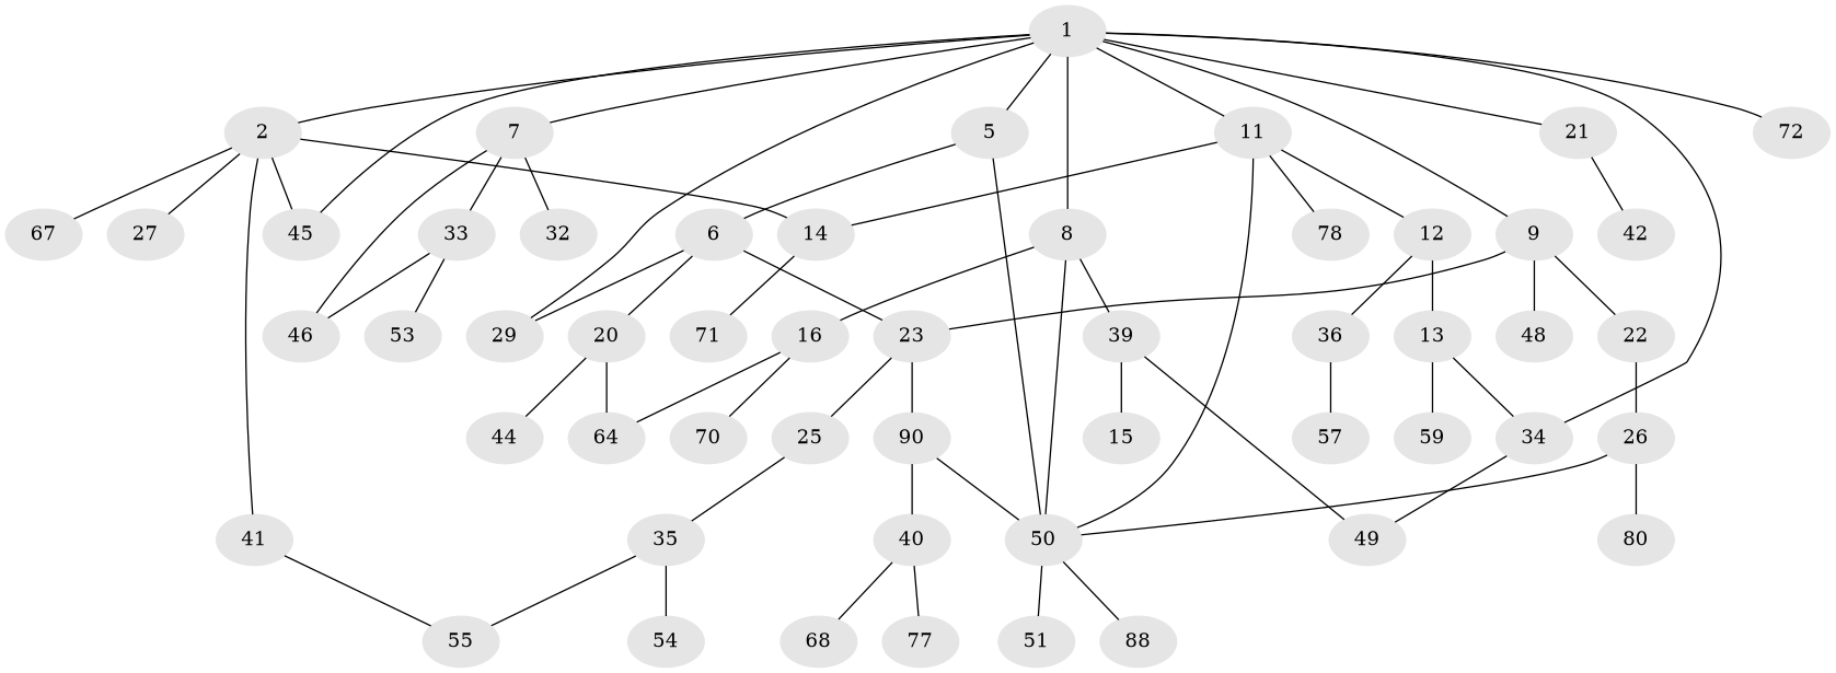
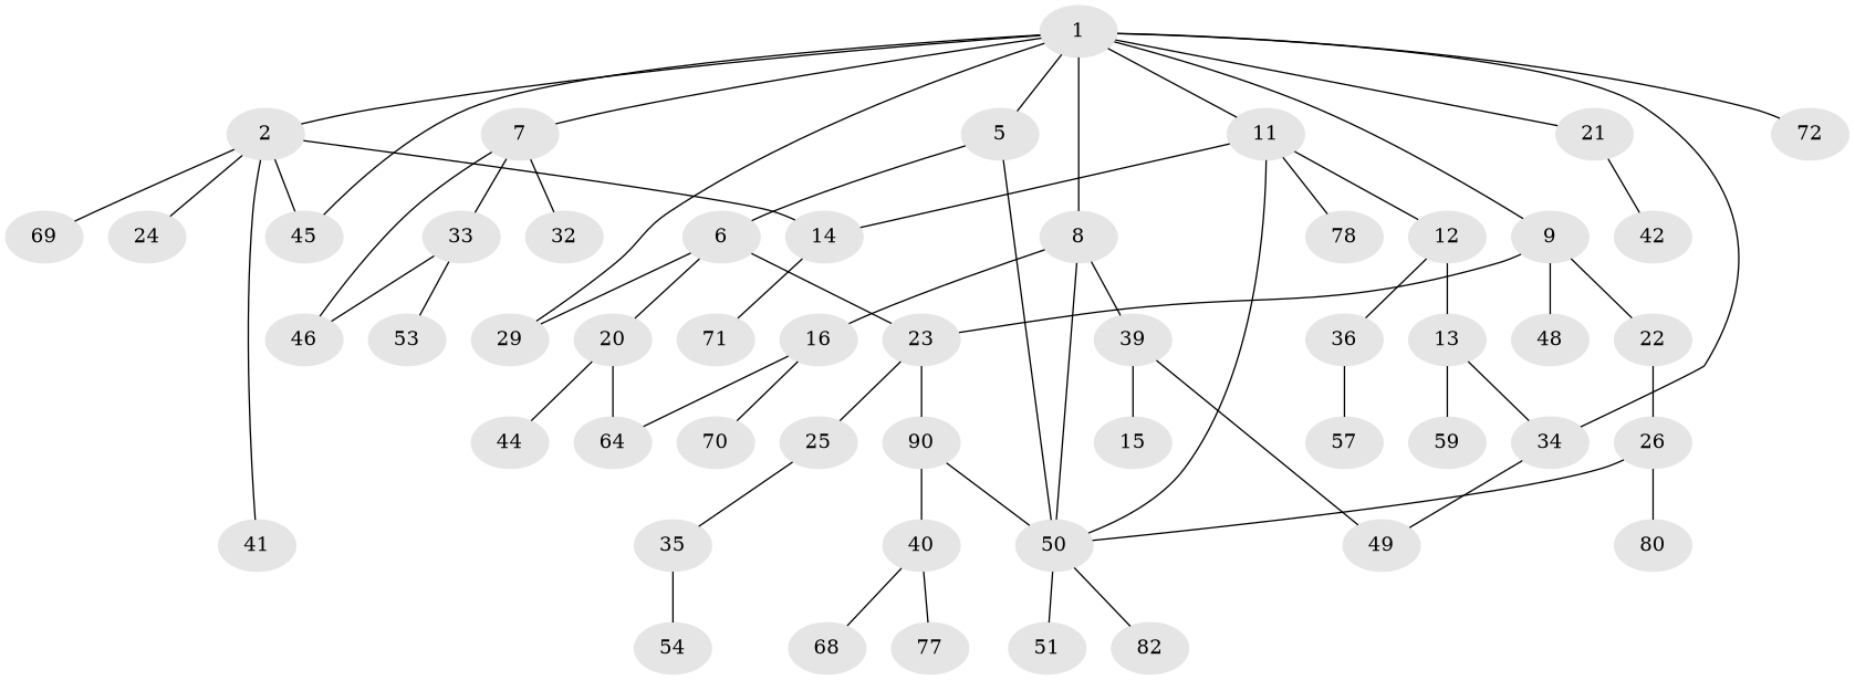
  graph {
    node [color=gray90 style=filled]
    1 [super="+4"]
    2 [super="+3"]
    5 [super="+73"]
    7 [super="+10"]
    8 [super="+17"]
    9
    11 [super="+61"]
    21 [super="+38"]
    29 [super="+69"]
    34 [super="+37"]
    45
    72
    14 [super="+19"]
-   24 [label=27]
+   24
    41 [super="+65"]
-   67
+   67 [label=69]
    6 [super="+15"]
    50 [super="+81"]
    32
    33 [super="+79"]
    46 [super="+62"]
    16 [super="+31"]
    39 [super="+60"]
    23 [super="+28"]
    22 [super="+43"]
    48
    12 [super="+18"]
    78
    42 [super="+66"]
    49
    71
-   55
    20 [super="+27"]
    51 [super="+74"]
-   82 [label=88]
+   82
    64
    44
    25 [super="+56"]
    n39 [label=90 super="+58"]
    53
    70
    n42 [label=15 super="+76"]
    26 [super="+52"]
    13
    36
    59
    57
    80
    35 [super="+63"]
    40 [super="+47"]
    54
    68
    77
    1 -- 2
    1 -- 5
    1 -- 7
    1 -- 8
    1 -- 9
    1 -- 11
    1 -- 21
    1 -- 29
    1 -- 34
    1 -- 45
    1 -- 72
    2 -- 45
    2 -- 14
    2 -- 24
    2 -- 41
    2 -- 67
    5 -- 6
    5 -- 50
    7 -- 32
    7 -- 33
    7 -- 46
    8 -- 50
    8 -- 16
    8 -- 39
    9 -- 23
    9 -- 22
    9 -- 48
    11 -- 14
    11 -- 50
    11 -- 12
    11 -- 78
    21 -- 42
    34 -- 49
    14 -- 71
-   41 -- 55
    6 -- 29
    6 -- 23
    6 -- 20
    50 -- 51
    50 -- 82
    33 -- 46
    33 -- 53
    16 -- 64
    16 -- 70
    39 -- 49
    39 -- n42
    23 -- 25
    23 -- n39
    22 -- 26 [weight=2]
    12 -- 13
    12 -- 36
    20 -- 64
    20 -- 44
    25 -- 35
    n39 -- 50
    n39 -- 40
    26 -- 50
    26 -- 80
    13 -- 34
    13 -- 59
    36 -- 57
-   35 -- 55
    35 -- 54
    40 -- 68
    40 -- 77
  }
